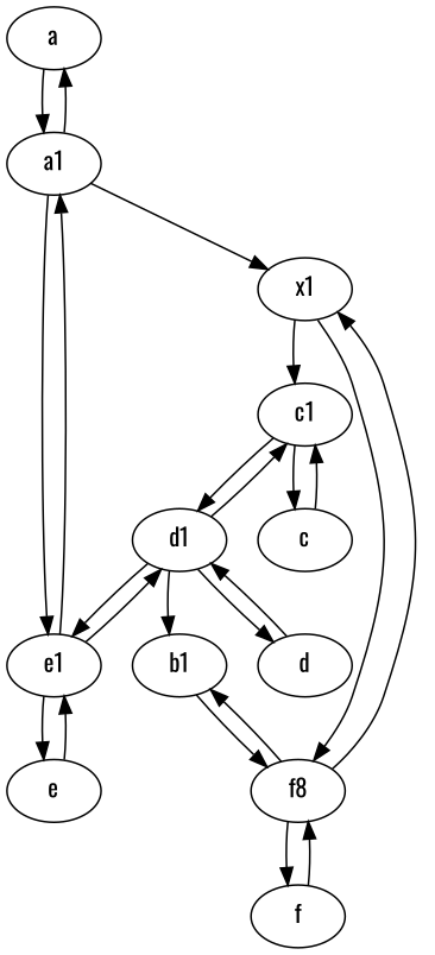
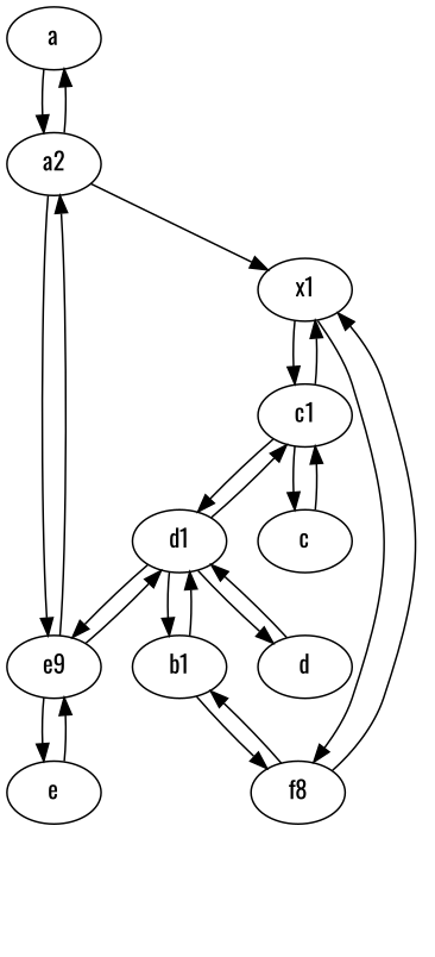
  digraph {
    fontname=Oswald
    node [fontname=Oswald]
    edge [fontname=Oswald]
    a
-   a1
-   e1
+   a1 [label=a2]
+   e1 [label=e9]
    x1
    e
    d1
    c
    c1
    n9 [label=f8]
-   f
    b1
    d
    a -> a1
    a1 -> a
    a1 -> e1
    a1 -> x1
    e1 -> a1
    e1 -> e
    e1 -> d1
    x1 -> c1
    x1 -> n9
    e -> e1
    d1 -> e1
    d1 -> c1
    d1 -> b1
    d1 -> d
    c -> c1
+   c1 -> x1
    c1 -> d1
    c1 -> c
    n9 -> x1
-   n9 -> f
    n9 -> b1
-   f -> n9
+   b1 -> d1
    b1 -> n9
    d -> d1
  }
